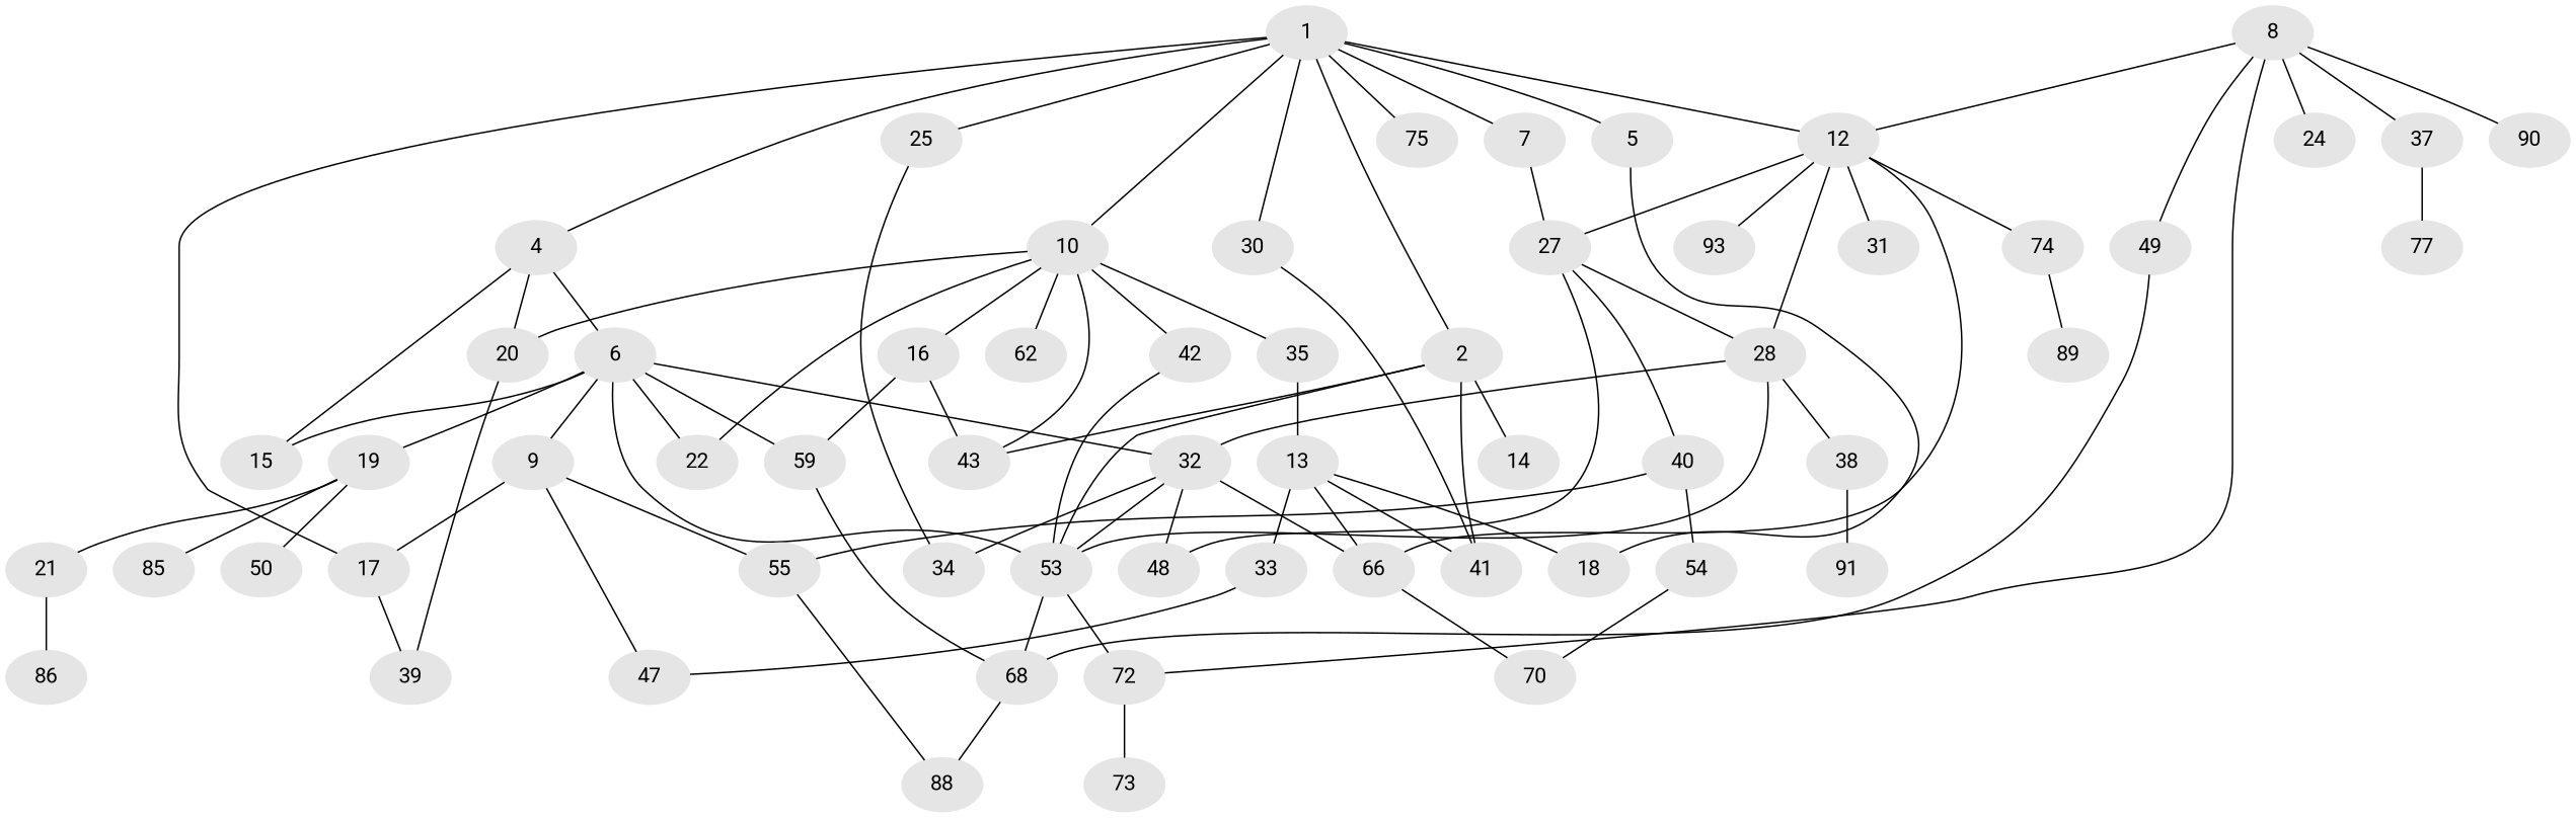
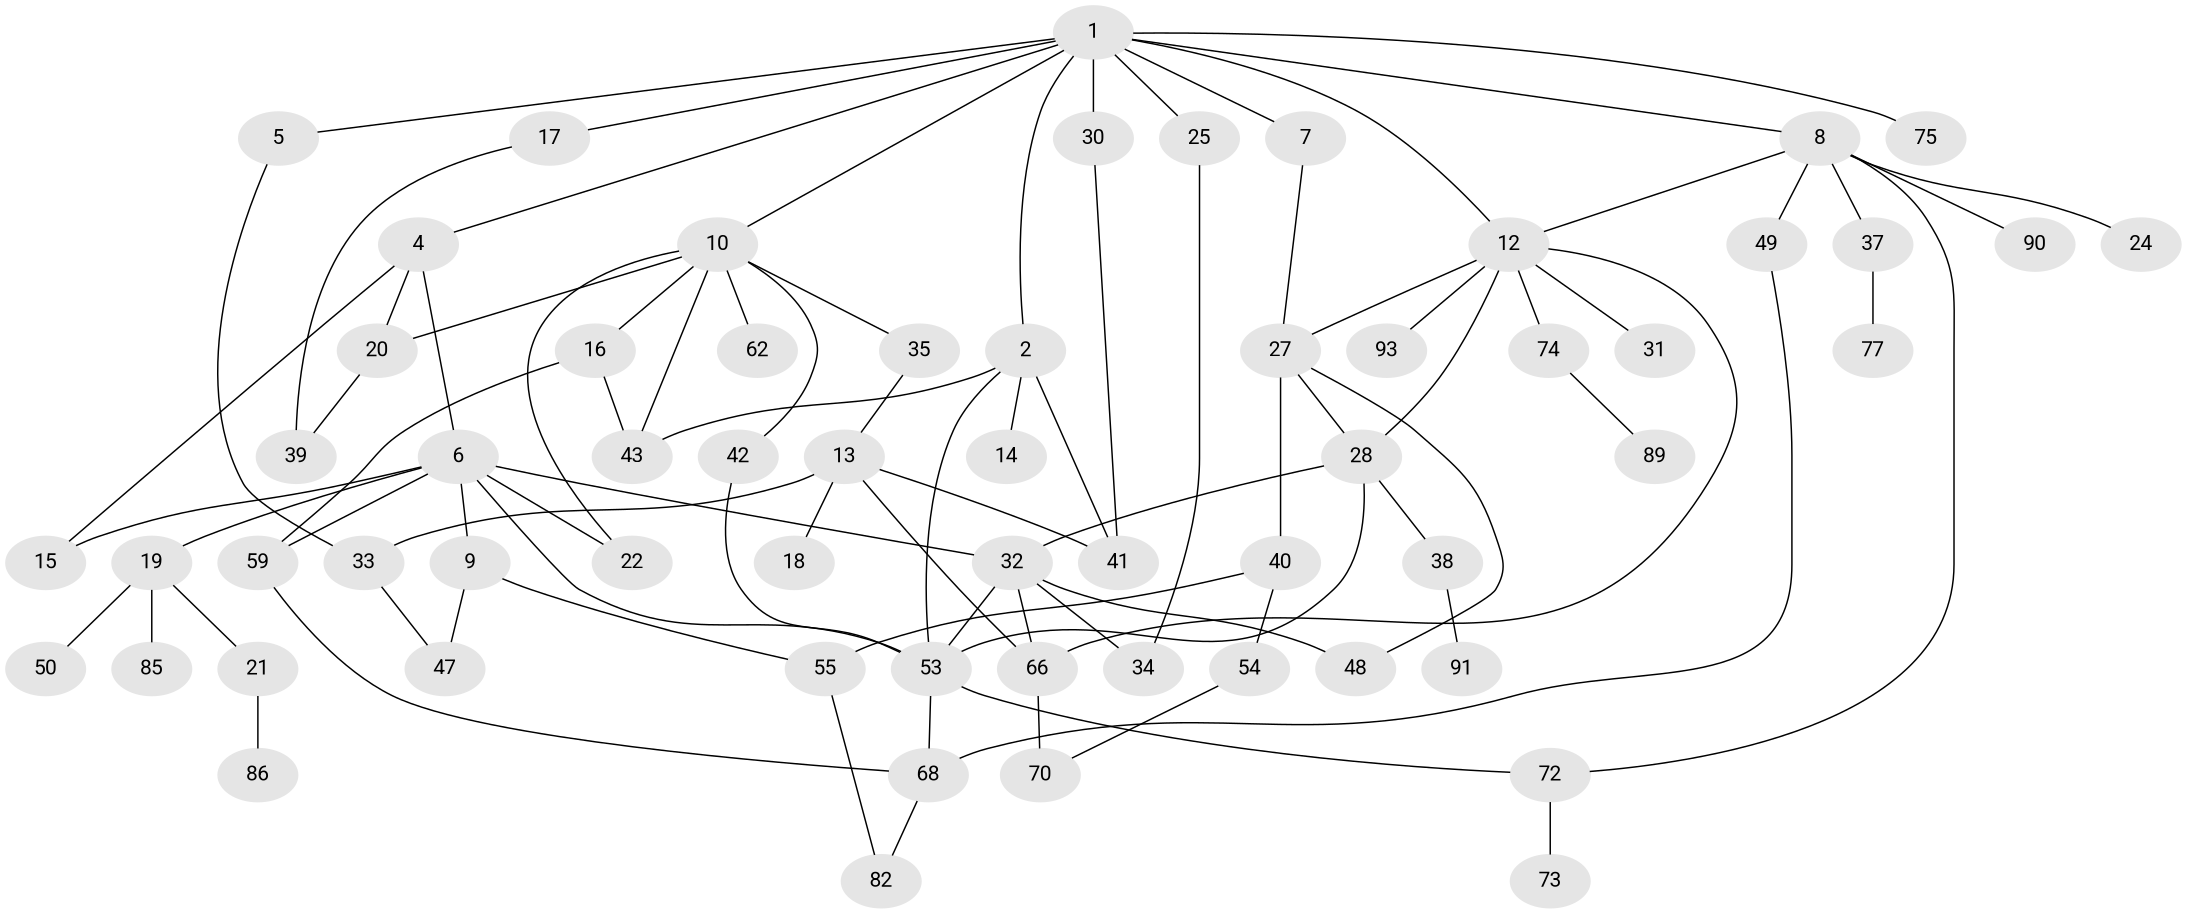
  graph {
    fontname=Roboto
    node [color=gray90 fontname=Roboto style=filled]
    edge [fontname=Roboto]
    1 [super="+3"]
    2 [super="+83"]
    4
    5 [super="+97"]
    7 [super="+26"]
    8 [super="+45"]
    10 [super="+11"]
    12 [super="+23"]
    17 [super="+78"]
    25 [super="+81"]
    30 [super="+52"]
    75
    14
    41 [super="+84"]
    43 [super="+94"]
    53 [super="+69"]
    6 [super="+46"]
    15 [super="+80"]
    20 [super="+44"]
    33 [super="+57"]
    27 [super="+67"]
    24
    37 [super="+51"]
    49 [super="+58"]
    72
    90
    16 [super="+36"]
    22
    35 [super="+60"]
    42
    62
    28 [super="+56"]
    31
    66 [super="+96"]
    74 [super="+79"]
    93
    39 [super="+98"]
    34 [super="+61"]
    68 [super="+88"]
    9 [super="+63"]
    19
    32 [super="+71"]
    59 [super="+65"]
    47 [super="+64"]
    55
    18 [super="+29"]
    21 [super="+76"]
    50
    85 [super="+95"]
    48
    40
    77
    73
-   82 [super="+87" label=88]
+   82 [super="+87"]
    13
    38
    70
    89
    86
    54
    91 [super="+92"]
    1 -- 2
    1 -- 4
    1 -- 5
    1 -- 7
+   1 -- 8
    1 -- 10
    1 -- 12
    1 -- 17
    1 -- 25
    1 -- 30
    1 -- 75
    2 -- 14
    2 -- 41
    2 -- 43
    2 -- 53
    4 -- 6
    4 -- 15
    4 -- 20
-   5 -- 18
+   5 -- 33
    7 -- 27
    8 -- 12
    8 -- 24
    8 -- 37
    8 -- 49
    8 -- 72
    8 -- 90
    10 -- 43
    10 -- 20
    10 -- 16
    10 -- 22
    10 -- 35
    10 -- 42
    10 -- 62
    12 -- 27
    12 -- 28
    12 -- 31
    12 -- 66
    12 -- 74
    12 -- 93
    17 -- 39
    25 -- 34
    30 -- 41
    53 -- 72
    53 -- 68
    6 -- 53
    6 -- 15
    6 -- 22
    6 -- 9
    6 -- 19
    6 -- 32
    6 -- 59
    20 -- 39
    33 -- 47
    27 -- 28
    27 -- 48
    27 -- 40
    37 -- 77
    49 -- 68
    72 -- 73
    16 -- 43
    16 -- 59
    35 -- 13
    42 -- 53
    28 -- 53
    28 -- 32
    28 -- 38
    66 -- 70
    74 -- 89
    68 -- 82
-   9 -- 17
    9 -- 47
    9 -- 55
    19 -- 21
    19 -- 50
    19 -- 85
    32 -- 53
    32 -- 66
    32 -- 34
    32 -- 48
    59 -- 68
    55 -- 82
    21 -- 86
    40 -- 55
    40 -- 54
    13 -- 41
    13 -- 33
    13 -- 66
    13 -- 18
    38 -- 91
    54 -- 70
  }
